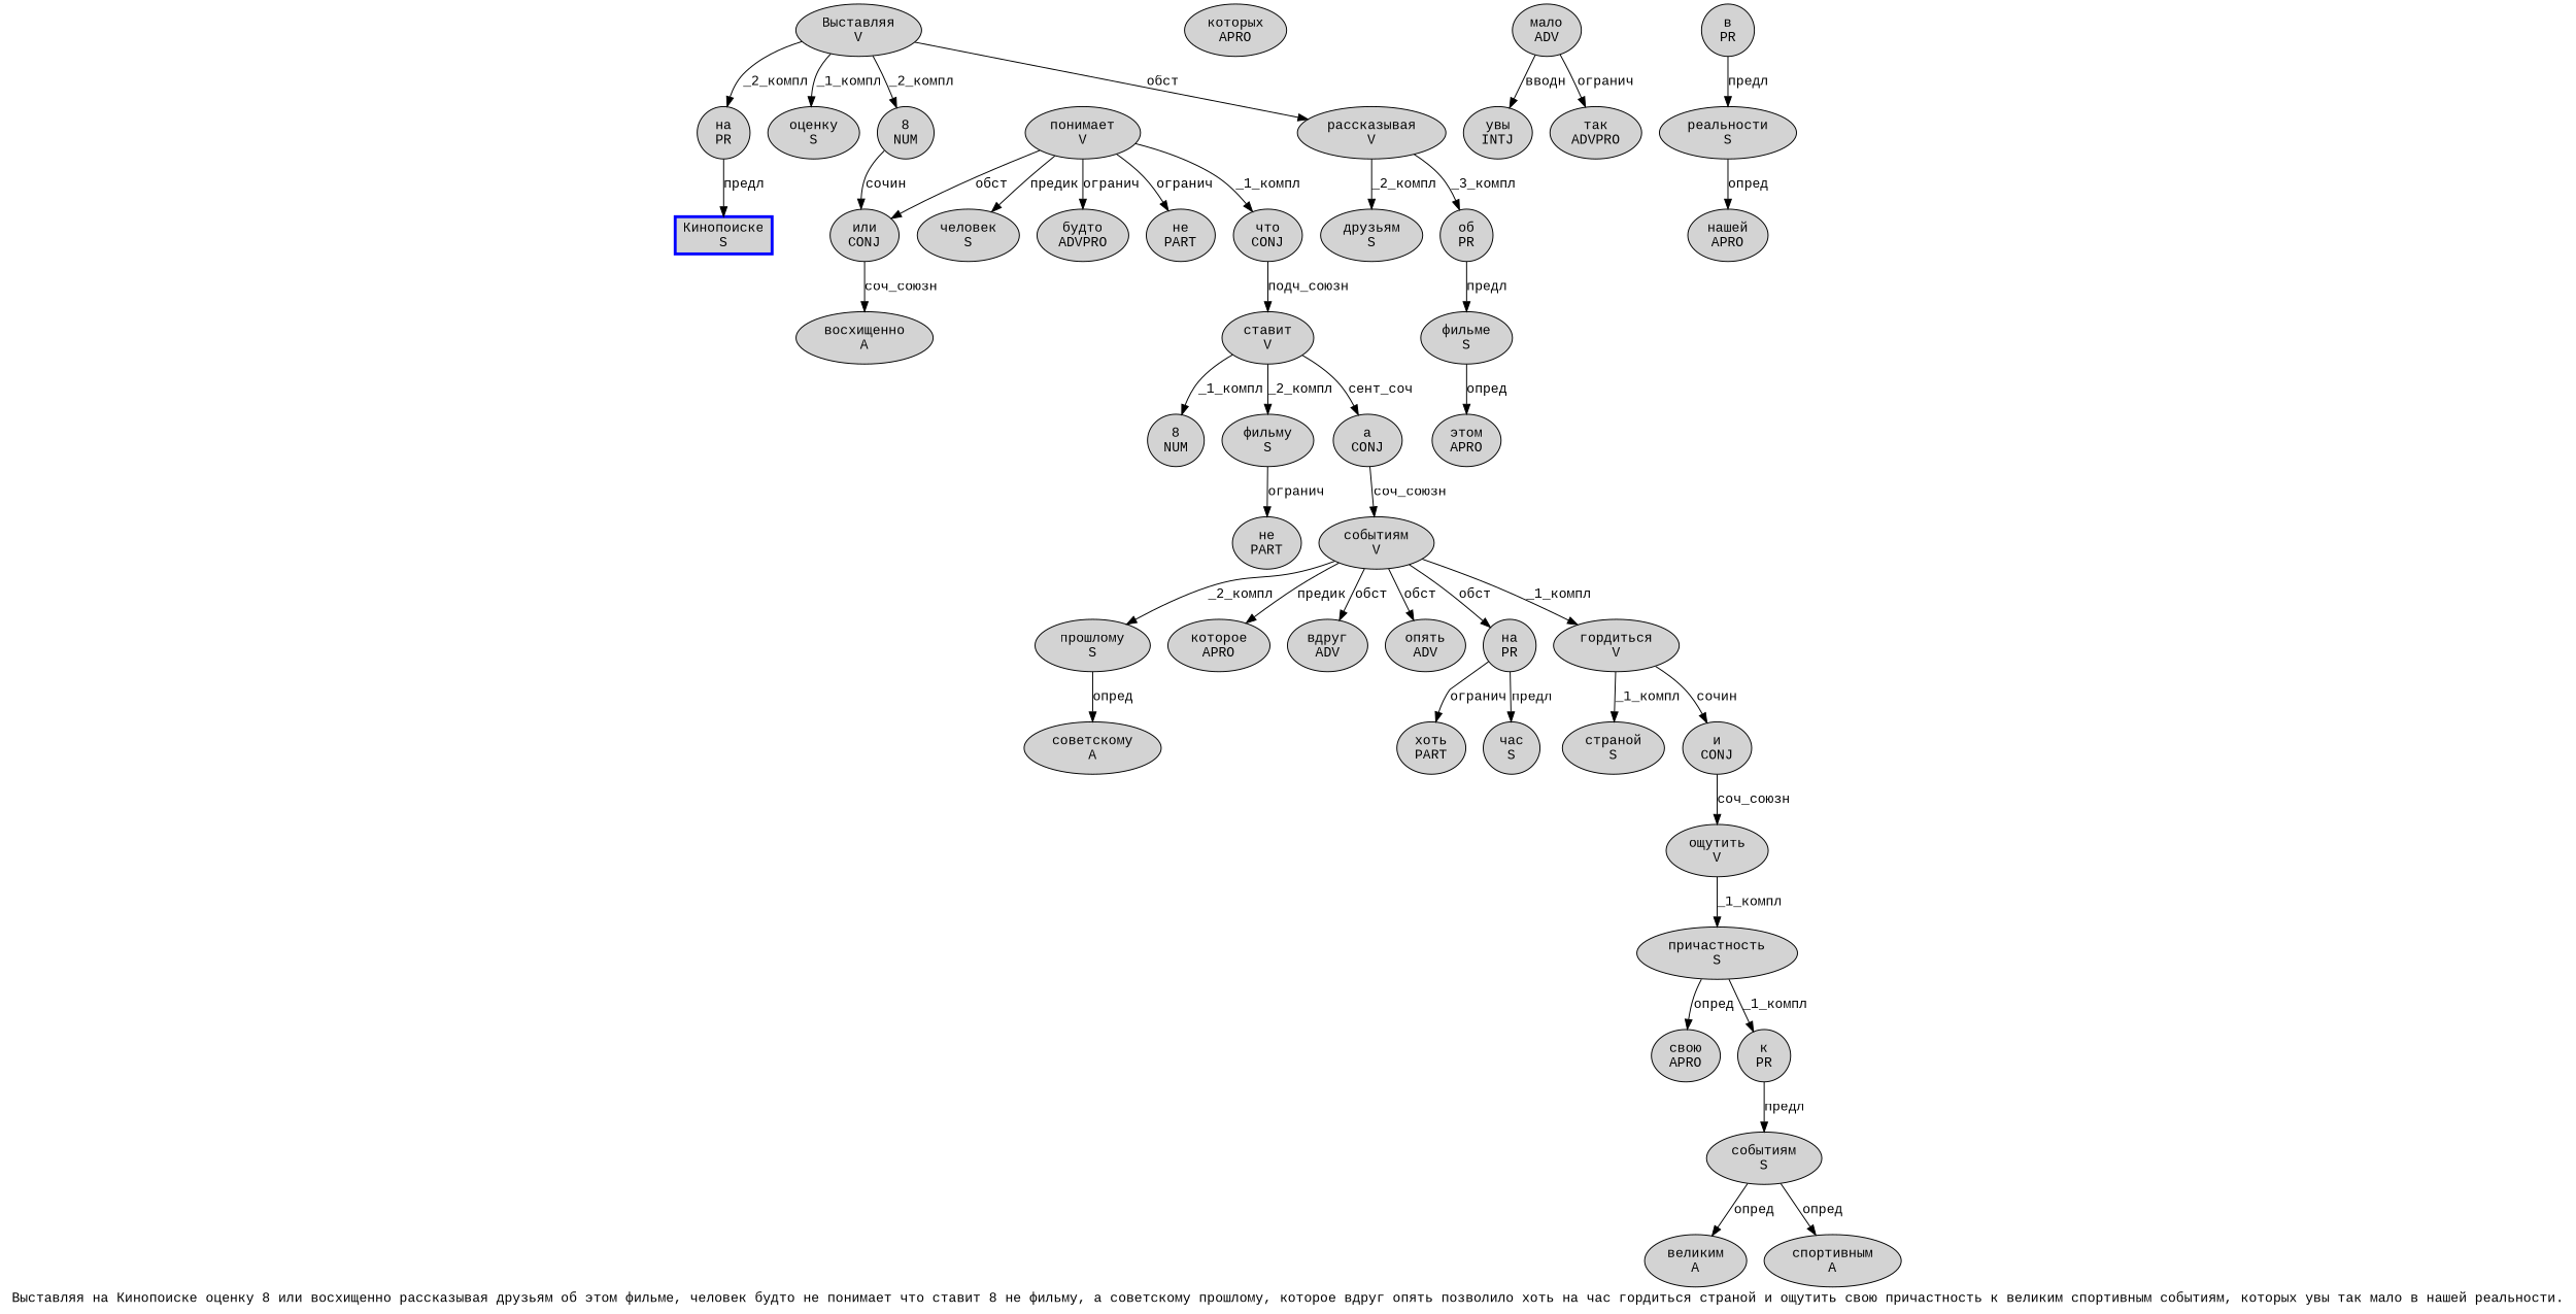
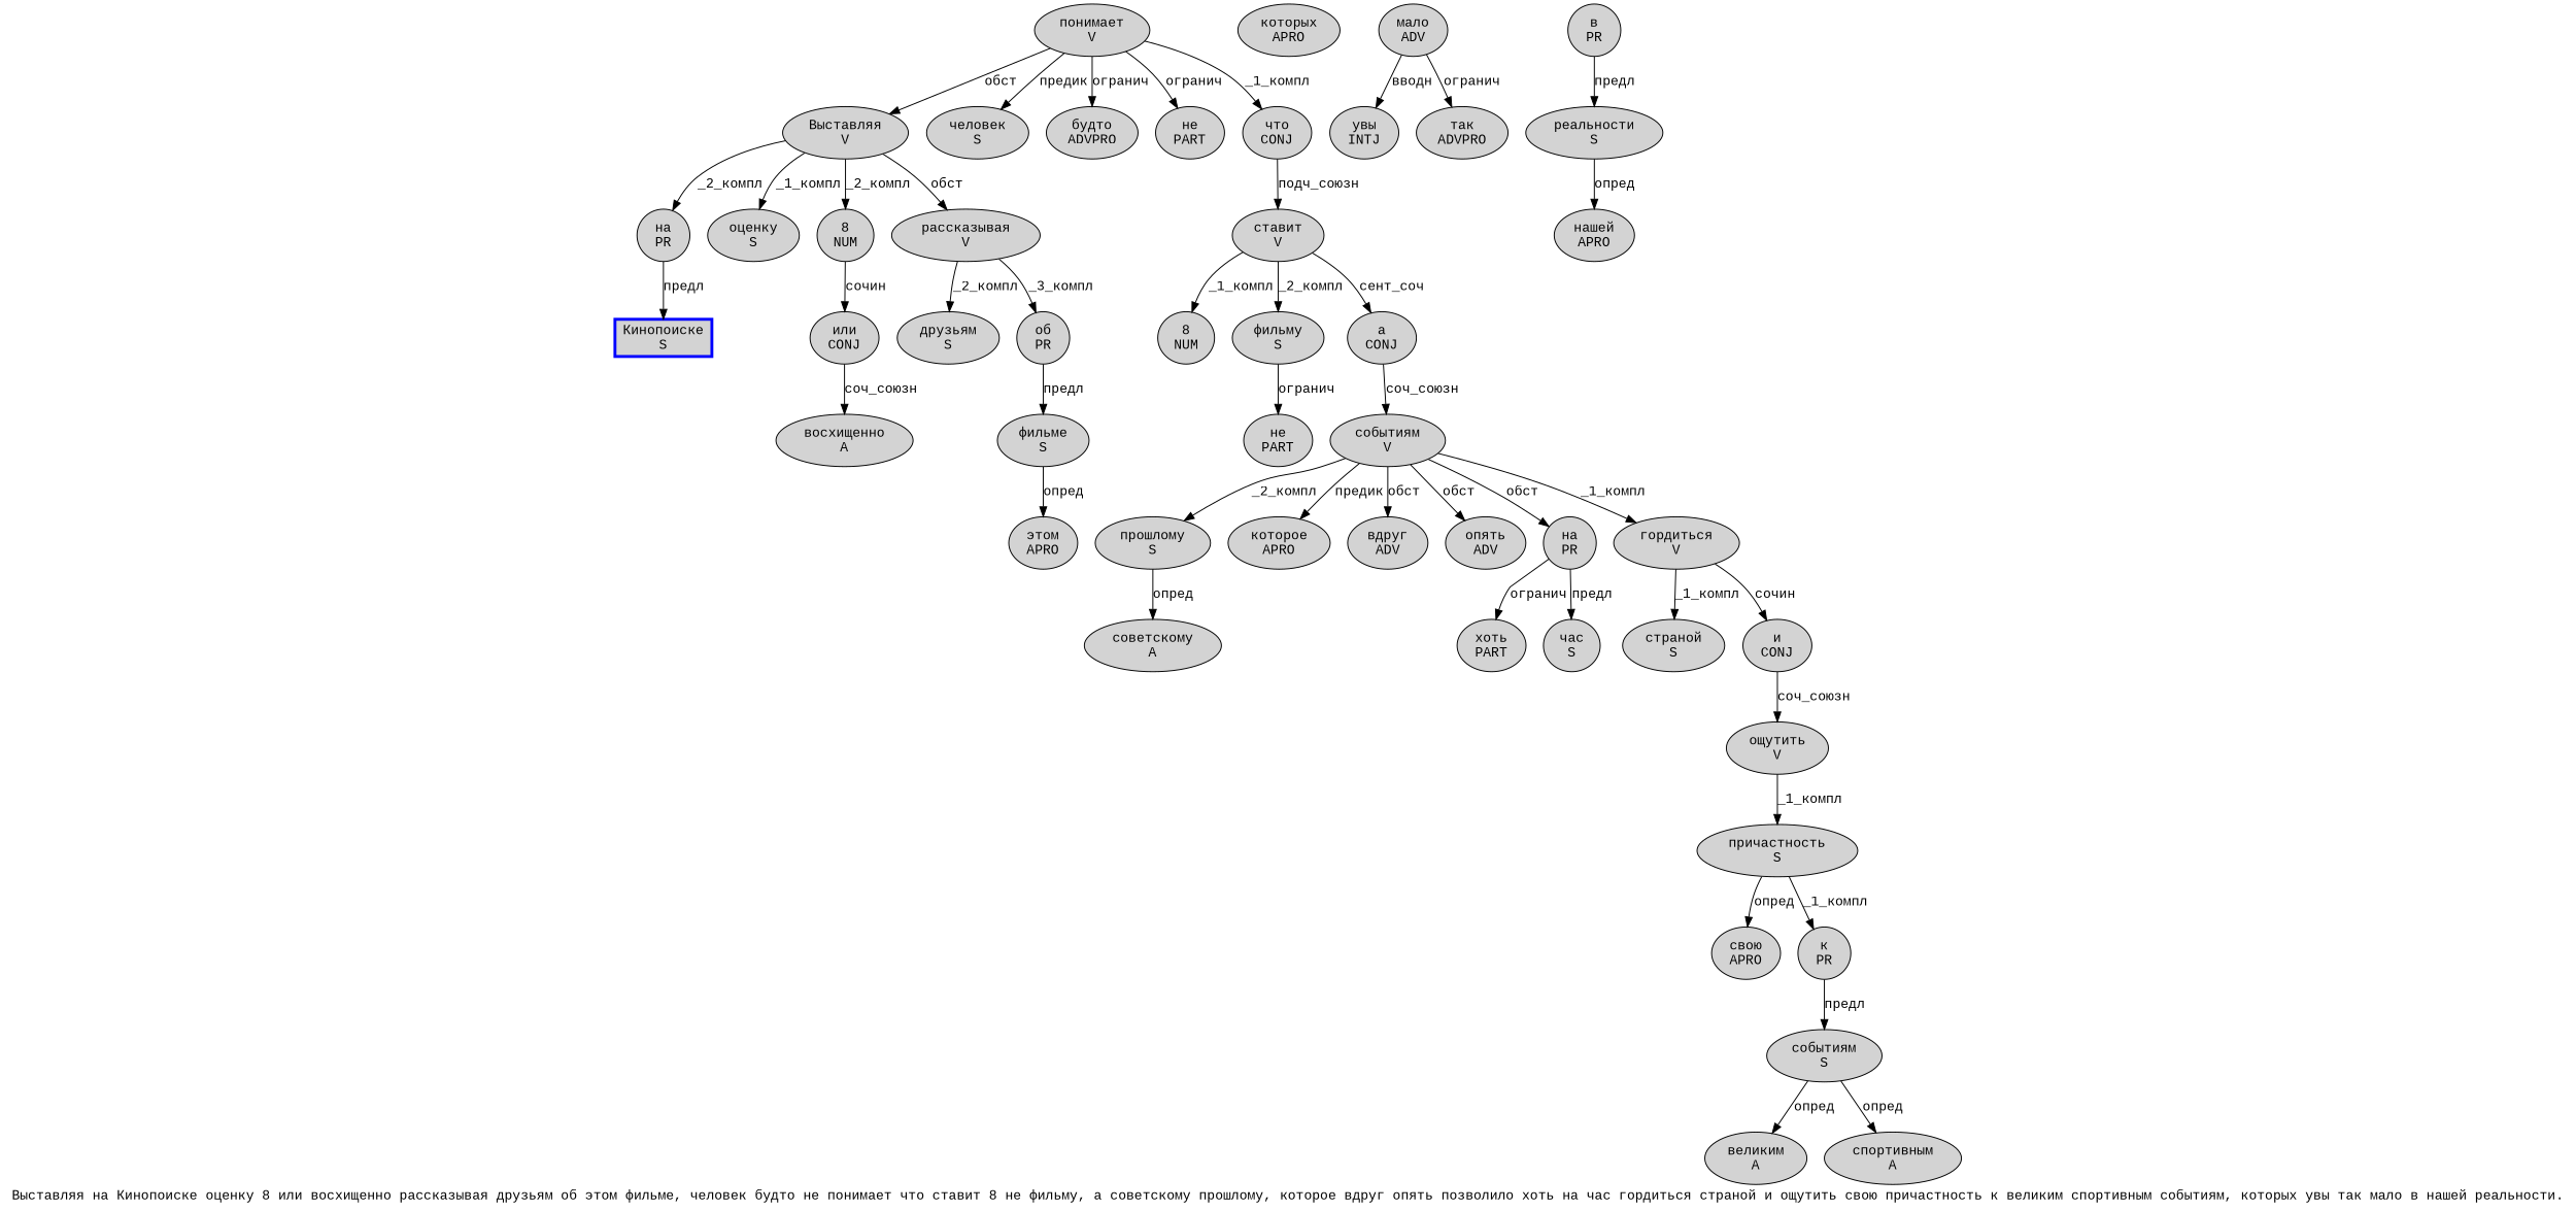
  digraph {
    fontname="Liberation Mono"
    label="Выставляя на Кинопоиске оценку 8 или восхищенно рассказывая друзьям об этом фильме, человек будто не понимает что ставит 8 не фильму, а советскому прошлому, которое вдруг опять позволило хоть на час гордиться страной и ощутить свою причастность к великим спортивным событиям, которых увы так мало в нашей реальности."
    node [fillcolor=lightgray fontname="Liberation Mono" penwidth=1 shape=ellipse style=filled]
    edge [fontname="Liberation Mono"]
    n1 [label="Выставляя\nV"]
    n2 [label="на\nPR"]
    n3 [label="оценку\nS"]
    n4 [label="8\nNUM"]
    n5 [label="рассказывая\nV"]
    n6 [color=blue label="Кинопоиске\nS" penwidth=3 shape=box]
    n7 [label="или\nCONJ"]
    n8 [label="друзьям\nS"]
    n9 [label="об\nPR"]
    n10 [label="восхищенно\nA"]
    n11 [label="фильме\nS"]
    n12 [label="этом\nAPRO"]
    n13 [label="человек\nS"]
    n14 [label="будто\nADVPRO"]
    n15 [label="не\nPART"]
    n16 [label="понимает\nV"]
    n17 [label="что\nCONJ"]
    n18 [label="ставит\nV"]
    n19 [label="8\nNUM"]
    n20 [label="фильму\nS"]
    n21 [label="а\nCONJ"]
    n22 [label="не\nPART"]
    n23 [label="событиям\nV"]
    n24 [label="прошлому\nS"]
    n25 [label="которое\nAPRO"]
    n26 [label="вдруг\nADV"]
    n27 [label="опять\nADV"]
    n28 [label="на\nPR"]
    n29 [label="гордиться\nV"]
    n30 [label="советскому\nA"]
    n31 [label="хоть\nPART"]
    n32 [label="час\nS"]
    n33 [label="страной\nS"]
    n34 [label="и\nCONJ"]
    n35 [label="ощутить\nV"]
    n36 [label="причастность\nS"]
    n37 [label="свою\nAPRO"]
    n38 [label="к\nPR"]
    n39 [label="событиям\nS"]
    n40 [label="великим\nA"]
    n41 [label="спортивным\nA"]
    n42 [label="которых\nAPRO"]
    n43 [label="увы\nINTJ"]
    n44 [label="так\nADVPRO"]
    n45 [label="мало\nADV"]
    n46 [label="в\nPR"]
    n47 [label="реальности\nS"]
    n48 [label="нашей\nAPRO"]
    n1 -> n2 [label="_2_компл"]
    n1 -> n3 [label="_1_компл"]
    n1 -> n4 [label="_2_компл"]
    n1 -> n5 [label="обст"]
    n2 -> n6 [label="предл"]
    n4 -> n7 [label="сочин"]
    n5 -> n8 [label="_2_компл"]
    n5 -> n9 [label="_3_компл"]
    n7 -> n10 [label="соч_союзн"]
    n9 -> n11 [label="предл"]
    n11 -> n12 [label="опред"]
-   n16 -> n7 [label="обст"]
+   n16 -> n1 [label="обст"]
    n16 -> n13 [label="предик"]
    n16 -> n14 [label="огранич"]
    n16 -> n15 [label="огранич"]
    n16 -> n17 [label="_1_компл"]
    n17 -> n18 [label="подч_союзн"]
    n18 -> n19 [label="_1_компл"]
    n18 -> n20 [label="_2_компл"]
    n18 -> n21 [label="сент_соч"]
    n20 -> n22 [label="огранич"]
    n21 -> n23 [label="соч_союзн"]
    n23 -> n24 [label="_2_компл"]
    n23 -> n25 [label="предик"]
    n23 -> n26 [label="обст"]
    n23 -> n27 [label="обст"]
    n23 -> n28 [label="обст"]
    n23 -> n29 [label="_1_компл"]
    n24 -> n30 [label="опред"]
    n28 -> n31 [label="огранич"]
    n28 -> n32 [label="предл"]
    n29 -> n33 [label="_1_компл"]
    n29 -> n34 [label="сочин"]
    n34 -> n35 [label="соч_союзн"]
    n35 -> n36 [label="_1_компл"]
    n36 -> n37 [label="опред"]
    n36 -> n38 [label="_1_компл"]
    n38 -> n39 [label="предл"]
    n39 -> n40 [label="опред"]
    n39 -> n41 [label="опред"]
    n45 -> n43 [label="вводн"]
    n45 -> n44 [label="огранич"]
    n46 -> n47 [label="предл"]
    n47 -> n48 [label="опред"]
  }
